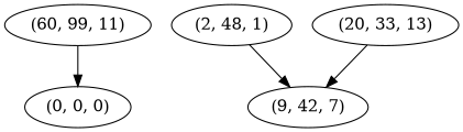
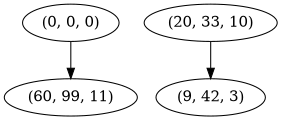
  digraph {
    "(0, 0, 0)"
    "(60, 99, 11)"
-   "(2, 48, 1)"
-   "(9, 42, 7)"
-   "(20, 33, 13)"
-   "(60, 99, 11)" -> "(0, 0, 0)"
-   "(2, 48, 1)" -> "(9, 42, 7)"
+   "(9, 42, 7)" [label="(9, 42, 3)"]
+   "(20, 33, 13)" [label="(20, 33, 10)"]
+   "(0, 0, 0)" -> "(60, 99, 11)"
    "(20, 33, 13)" -> "(9, 42, 7)"
  }
